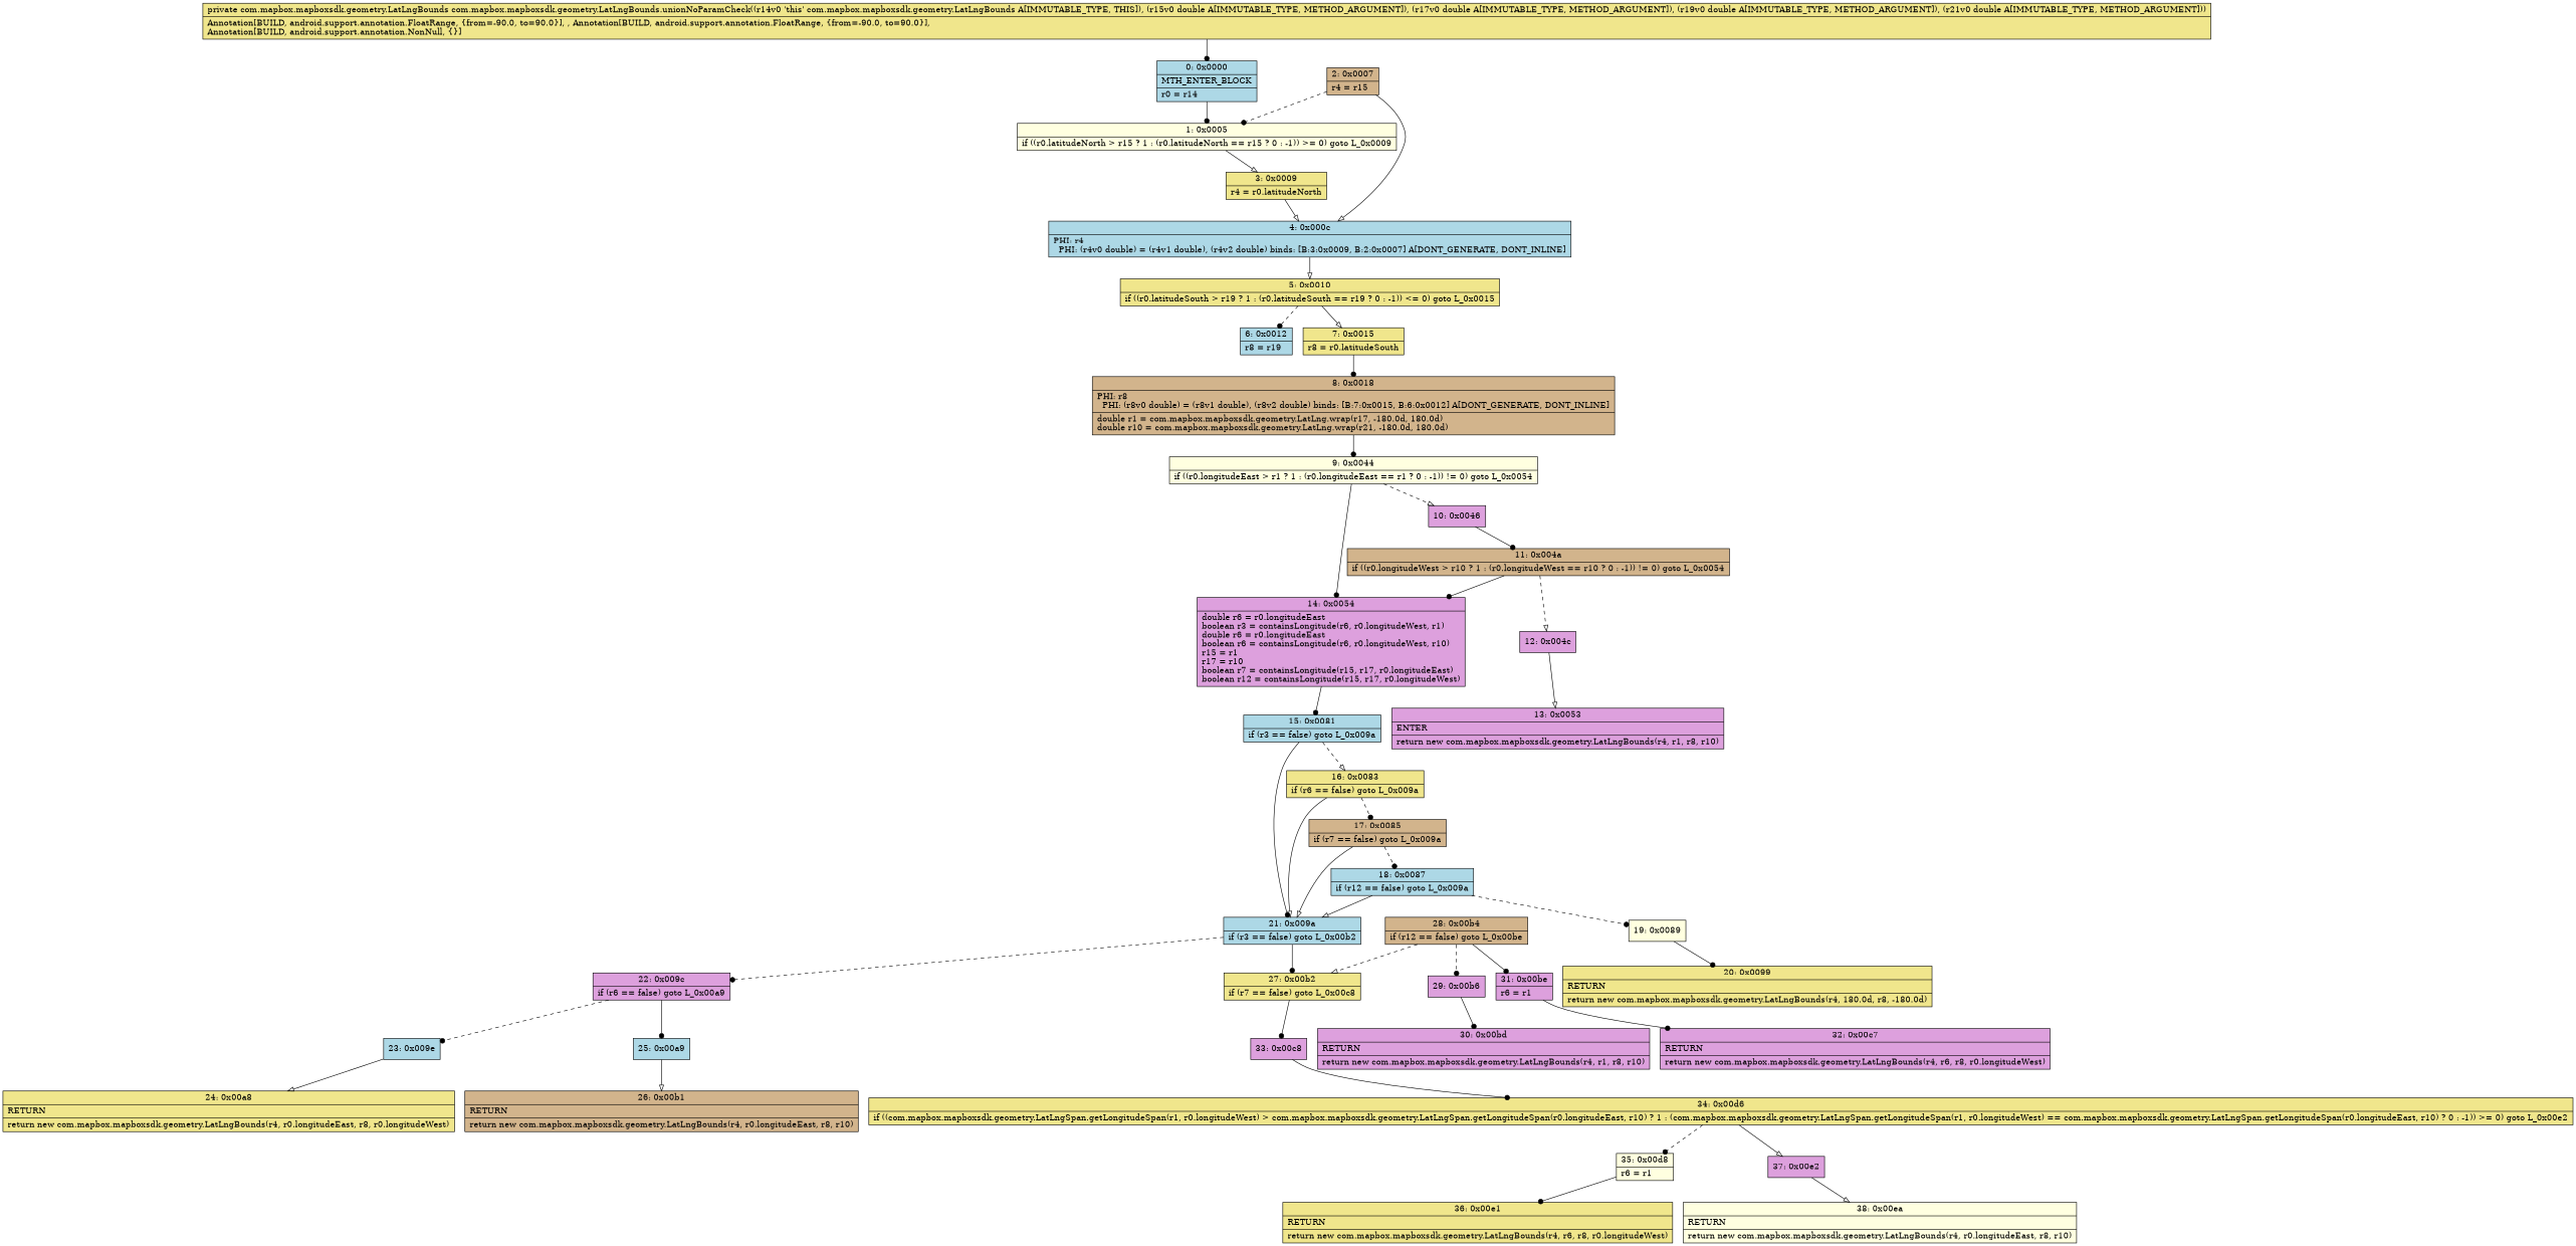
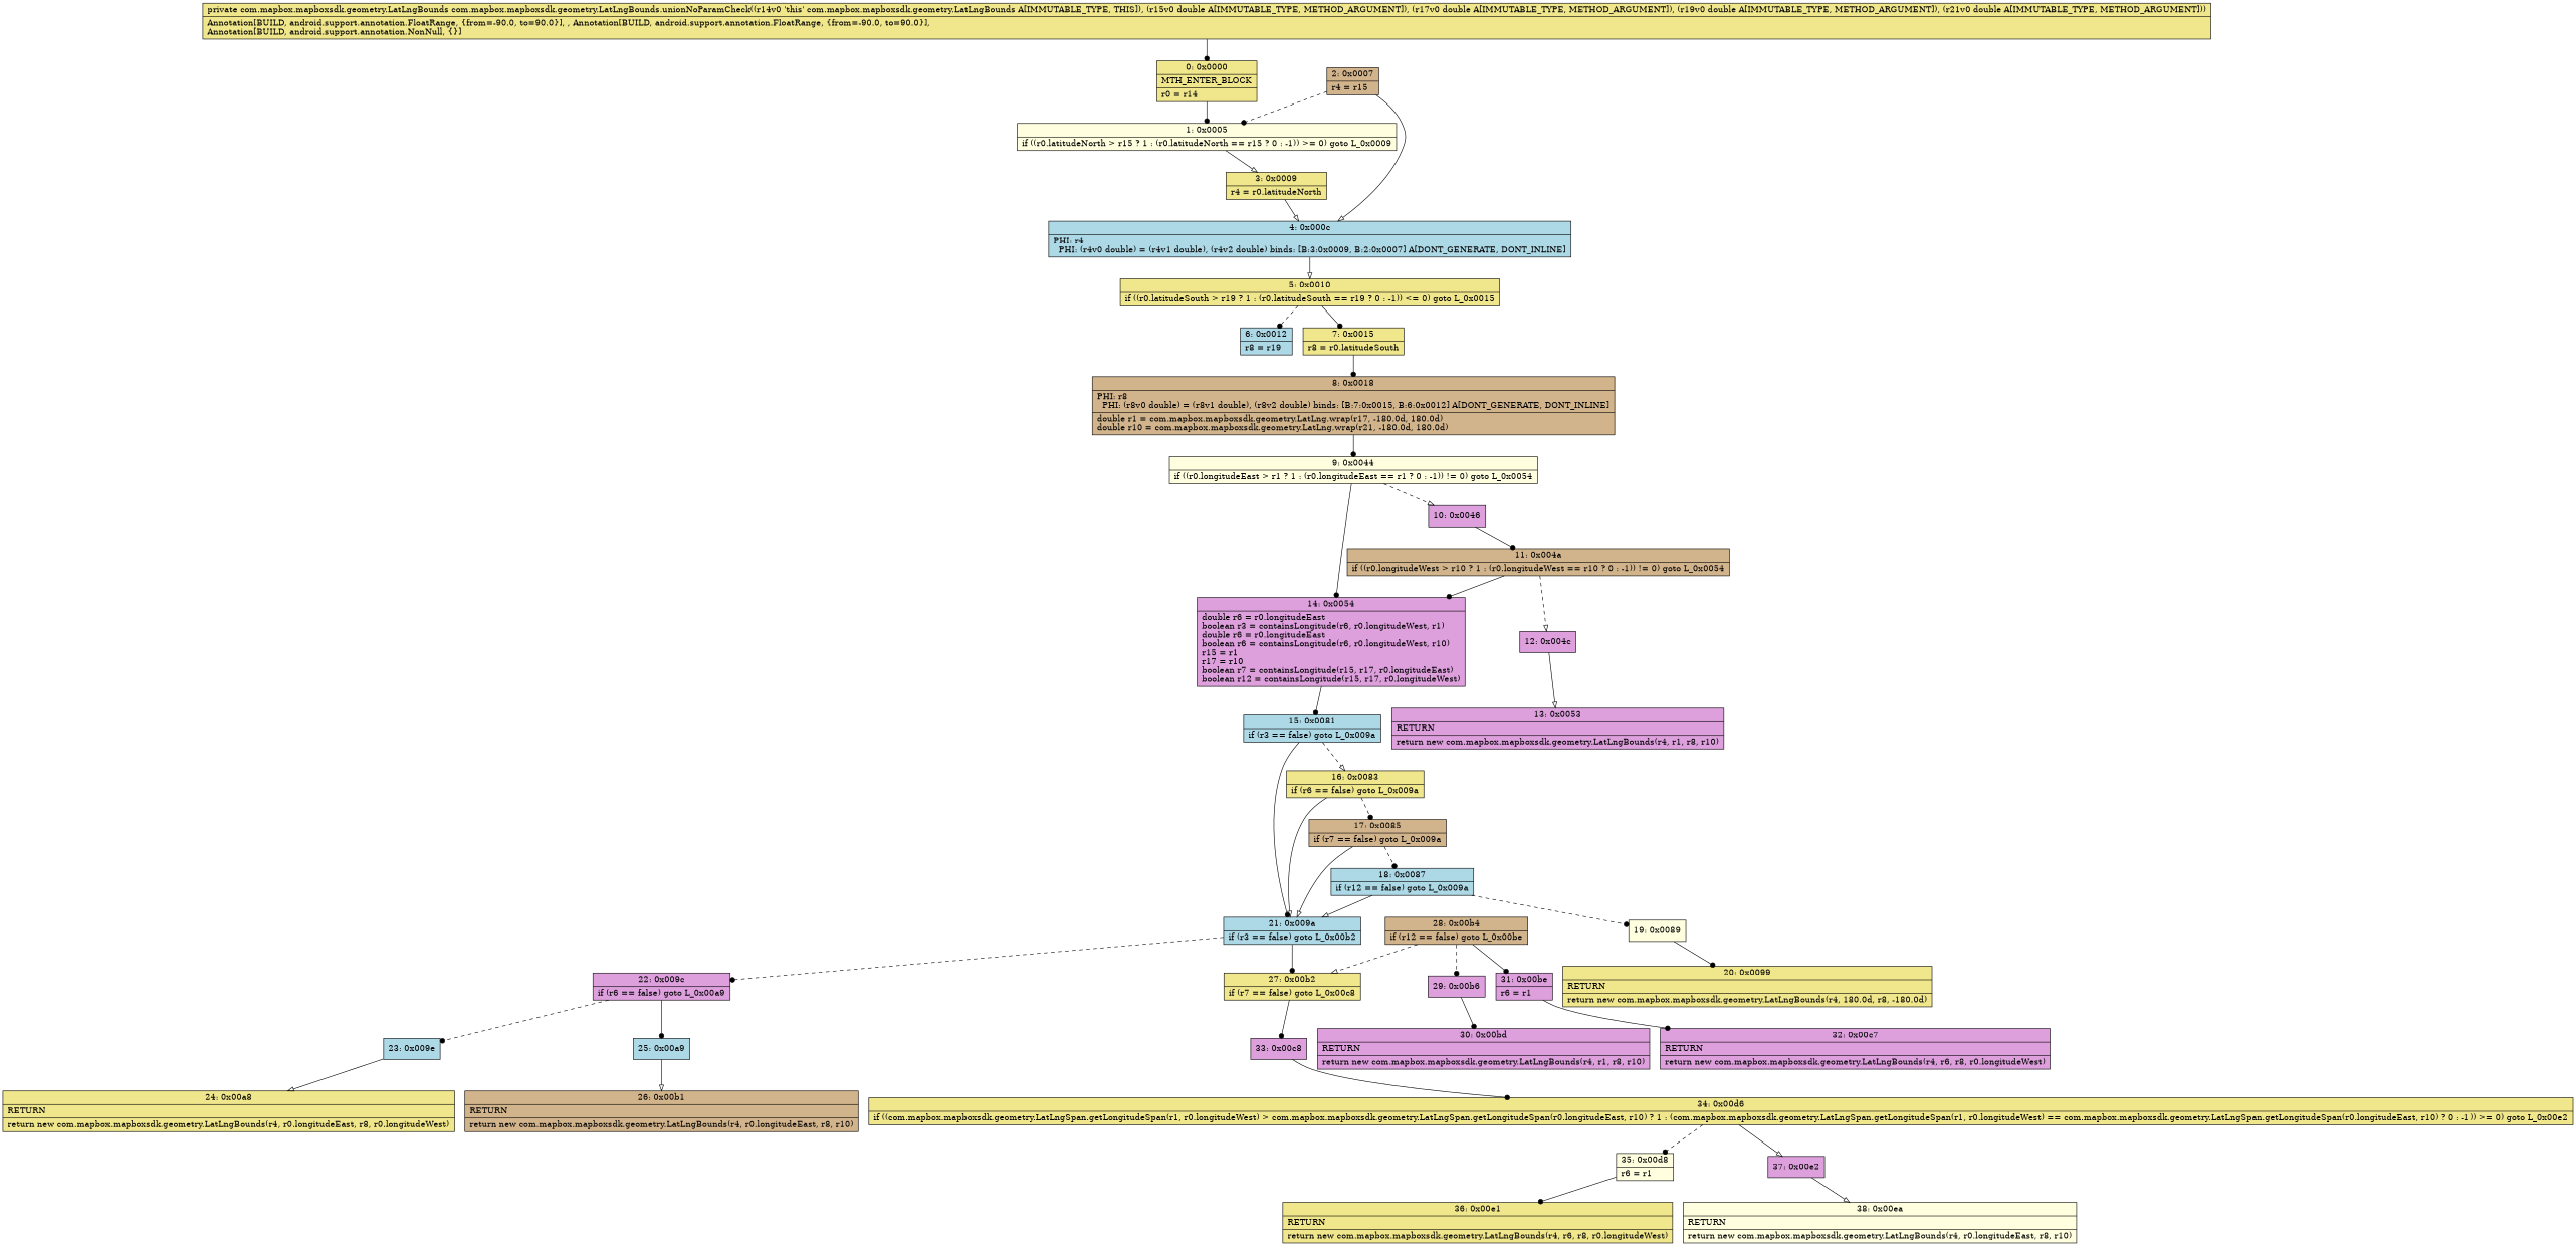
  digraph {
    node [fillcolor=khaki shape=record style=filled]
    edge [arrowhead=dot]
-   n1 [fillcolor=lightblue label="{0\:\ 0x0000|MTH_ENTER_BLOCK\l|r0 = r14\l}"]
+   n1 [label="{0\:\ 0x0000|MTH_ENTER_BLOCK\l|r0 = r14\l}"]
    n2 [fillcolor=lightyellow label="{1\:\ 0x0005|if ((r0.latitudeNorth \> r15 ? 1 : (r0.latitudeNorth == r15 ? 0 : \-1)) \>= 0) goto L_0x0009\l}"]
    n3 [label="{3\:\ 0x0009|r4 = r0.latitudeNorth\l}"]
    n4 [fillcolor=tan label="{2\:\ 0x0007|r4 = r15\l}"]
    n5 [fillcolor=lightblue label="{4\:\ 0x000c|PHI: r4 \l  PHI: (r4v0 double) = (r4v1 double), (r4v2 double) binds: [B:3:0x0009, B:2:0x0007] A[DONT_GENERATE, DONT_INLINE]\l}"]
    n6 [label="{5\:\ 0x0010|if ((r0.latitudeSouth \> r19 ? 1 : (r0.latitudeSouth == r19 ? 0 : \-1)) \<= 0) goto L_0x0015\l}"]
    n7 [fillcolor=lightblue label="{6\:\ 0x0012|r8 = r19\l}"]
    n8 [label="{7\:\ 0x0015|r8 = r0.latitudeSouth\l}"]
    n9 [fillcolor=tan label="{8\:\ 0x0018|PHI: r8 \l  PHI: (r8v0 double) = (r8v1 double), (r8v2 double) binds: [B:7:0x0015, B:6:0x0012] A[DONT_GENERATE, DONT_INLINE]\l|double r1 = com.mapbox.mapboxsdk.geometry.LatLng.wrap(r17, \-180.0d, 180.0d)\ldouble r10 = com.mapbox.mapboxsdk.geometry.LatLng.wrap(r21, \-180.0d, 180.0d)\l}"]
    n10 [fillcolor=lightyellow label="{9\:\ 0x0044|if ((r0.longitudeEast \> r1 ? 1 : (r0.longitudeEast == r1 ? 0 : \-1)) != 0) goto L_0x0054\l}"]
    n11 [fillcolor=plum label="{10\:\ 0x0046}"]
    n12 [fillcolor=plum label="{14\:\ 0x0054|double r6 = r0.longitudeEast\lboolean r3 = containsLongitude(r6, r0.longitudeWest, r1)\ldouble r6 = r0.longitudeEast\lboolean r6 = containsLongitude(r6, r0.longitudeWest, r10)\lr15 = r1\lr17 = r10\lboolean r7 = containsLongitude(r15, r17, r0.longitudeEast)\lboolean r12 = containsLongitude(r15, r17, r0.longitudeWest)\l}"]
    n13 [fillcolor=tan label="{11\:\ 0x004a|if ((r0.longitudeWest \> r10 ? 1 : (r0.longitudeWest == r10 ? 0 : \-1)) != 0) goto L_0x0054\l}"]
    n14 [fillcolor=lightblue label="{15\:\ 0x0081|if (r3 == false) goto L_0x009a\l}"]
    n15 [fillcolor=plum label="{12\:\ 0x004c}"]
-   n16 [fillcolor=plum label="{13\:\ 0x0053|ENTER\l|return new com.mapbox.mapboxsdk.geometry.LatLngBounds(r4, r1, r8, r10)\l}"]
+   n16 [fillcolor=plum label="{13\:\ 0x0053|RETURN\l|return new com.mapbox.mapboxsdk.geometry.LatLngBounds(r4, r1, r8, r10)\l}"]
    n17 [label="{16\:\ 0x0083|if (r6 == false) goto L_0x009a\l}"]
    n18 [fillcolor=lightblue label="{21\:\ 0x009a|if (r3 == false) goto L_0x00b2\l}"]
    n19 [fillcolor=tan label="{17\:\ 0x0085|if (r7 == false) goto L_0x009a\l}"]
    n20 [fillcolor=plum label="{22\:\ 0x009c|if (r6 == false) goto L_0x00a9\l}"]
    n21 [label="{27\:\ 0x00b2|if (r7 == false) goto L_0x00c8\l}"]
    n22 [fillcolor=lightblue label="{18\:\ 0x0087|if (r12 == false) goto L_0x009a\l}"]
    n23 [fillcolor=lightyellow label="{19\:\ 0x0089}"]
    n24 [label="{20\:\ 0x0099|RETURN\l|return new com.mapbox.mapboxsdk.geometry.LatLngBounds(r4, 180.0d, r8, \-180.0d)\l}"]
    n25 [fillcolor=lightblue label="{23\:\ 0x009e}"]
    n26 [fillcolor=lightblue label="{25\:\ 0x00a9}"]
    n27 [fillcolor=plum label="{33\:\ 0x00c8}"]
    n28 [label="{24\:\ 0x00a8|RETURN\l|return new com.mapbox.mapboxsdk.geometry.LatLngBounds(r4, r0.longitudeEast, r8, r0.longitudeWest)\l}"]
    n29 [fillcolor=tan label="{26\:\ 0x00b1|RETURN\l|return new com.mapbox.mapboxsdk.geometry.LatLngBounds(r4, r0.longitudeEast, r8, r10)\l}"]
    n30 [fillcolor=tan label="{28\:\ 0x00b4|if (r12 == false) goto L_0x00be\l}"]
    n31 [fillcolor=plum label="{29\:\ 0x00b6}"]
    n32 [fillcolor=plum label="{31\:\ 0x00be|r6 = r1\l}"]
    n33 [label="{34\:\ 0x00d6|if ((com.mapbox.mapboxsdk.geometry.LatLngSpan.getLongitudeSpan(r1, r0.longitudeWest) \> com.mapbox.mapboxsdk.geometry.LatLngSpan.getLongitudeSpan(r0.longitudeEast, r10) ? 1 : (com.mapbox.mapboxsdk.geometry.LatLngSpan.getLongitudeSpan(r1, r0.longitudeWest) == com.mapbox.mapboxsdk.geometry.LatLngSpan.getLongitudeSpan(r0.longitudeEast, r10) ? 0 : \-1)) \>= 0) goto L_0x00e2\l}"]
    n34 [fillcolor=plum label="{30\:\ 0x00bd|RETURN\l|return new com.mapbox.mapboxsdk.geometry.LatLngBounds(r4, r1, r8, r10)\l}"]
    n35 [fillcolor=plum label="{32\:\ 0x00c7|RETURN\l|return new com.mapbox.mapboxsdk.geometry.LatLngBounds(r4, r6, r8, r0.longitudeWest)\l}"]
    n36 [fillcolor=lightyellow label="{35\:\ 0x00d8|r6 = r1\l}"]
    n37 [fillcolor=plum label="{37\:\ 0x00e2}"]
    n38 [label="{36\:\ 0x00e1|RETURN\l|return new com.mapbox.mapboxsdk.geometry.LatLngBounds(r4, r6, r8, r0.longitudeWest)\l}"]
    n39 [fillcolor=lightyellow label="{38\:\ 0x00ea|RETURN\l|return new com.mapbox.mapboxsdk.geometry.LatLngBounds(r4, r0.longitudeEast, r8, r10)\l}"]
    n40 [label="{private com.mapbox.mapboxsdk.geometry.LatLngBounds com.mapbox.mapboxsdk.geometry.LatLngBounds.unionNoParamCheck((r14v0 'this' com.mapbox.mapboxsdk.geometry.LatLngBounds A[IMMUTABLE_TYPE, THIS]), (r15v0 double A[IMMUTABLE_TYPE, METHOD_ARGUMENT]), (r17v0 double A[IMMUTABLE_TYPE, METHOD_ARGUMENT]), (r19v0 double A[IMMUTABLE_TYPE, METHOD_ARGUMENT]), (r21v0 double A[IMMUTABLE_TYPE, METHOD_ARGUMENT]))  | Annotation[BUILD, android.support.annotation.FloatRange, \{from=\-90.0, to=90.0\}], , Annotation[BUILD, android.support.annotation.FloatRange, \{from=\-90.0, to=90.0\}], \lAnnotation[BUILD, android.support.annotation.NonNull, \{\}]\l}"]
    n1 -> n2
    n2 -> n3 [arrowhead=onormal]
    n3 -> n5 [arrowhead=onormal]
    n4 -> n2 [style=dashed]
    n4 -> n5 [arrowhead=onormal]
    n5 -> n6 [arrowhead=onormal]
    n6 -> n7 [style=dashed]
-   n6 -> n8 [arrowhead=onormal]
+   n6 -> n8
    n8 -> n9
    n9 -> n10
    n10 -> n11 [arrowhead=onormal style=dashed]
    n10 -> n12
    n11 -> n13
    n12 -> n14
    n13 -> n12
    n13 -> n15 [arrowhead=onormal style=dashed]
    n14 -> n17 [arrowhead=onormal style=dashed]
    n14 -> n18
    n15 -> n16 [arrowhead=onormal]
    n17 -> n18 [arrowhead=onormal]
    n17 -> n19 [style=dashed]
    n18 -> n20 [style=dashed]
    n18 -> n21
    n19 -> n18 [arrowhead=onormal]
    n19 -> n22 [style=dashed]
    n20 -> n25 [style=dashed]
    n20 -> n26
    n21 -> n27
    n22 -> n18 [arrowhead=onormal]
    n22 -> n23 [style=dashed]
    n23 -> n24
    n25 -> n28 [arrowhead=onormal]
    n26 -> n29 [arrowhead=onormal]
    n27 -> n33
    n30 -> n21 [arrowhead=onormal style=dashed]
    n30 -> n31 [style=dashed]
    n30 -> n32
    n31 -> n34
    n32 -> n35
    n33 -> n36 [style=dashed]
    n33 -> n37 [arrowhead=onormal]
    n36 -> n38
    n37 -> n39 [arrowhead=onormal]
    n40 -> n1
  }
